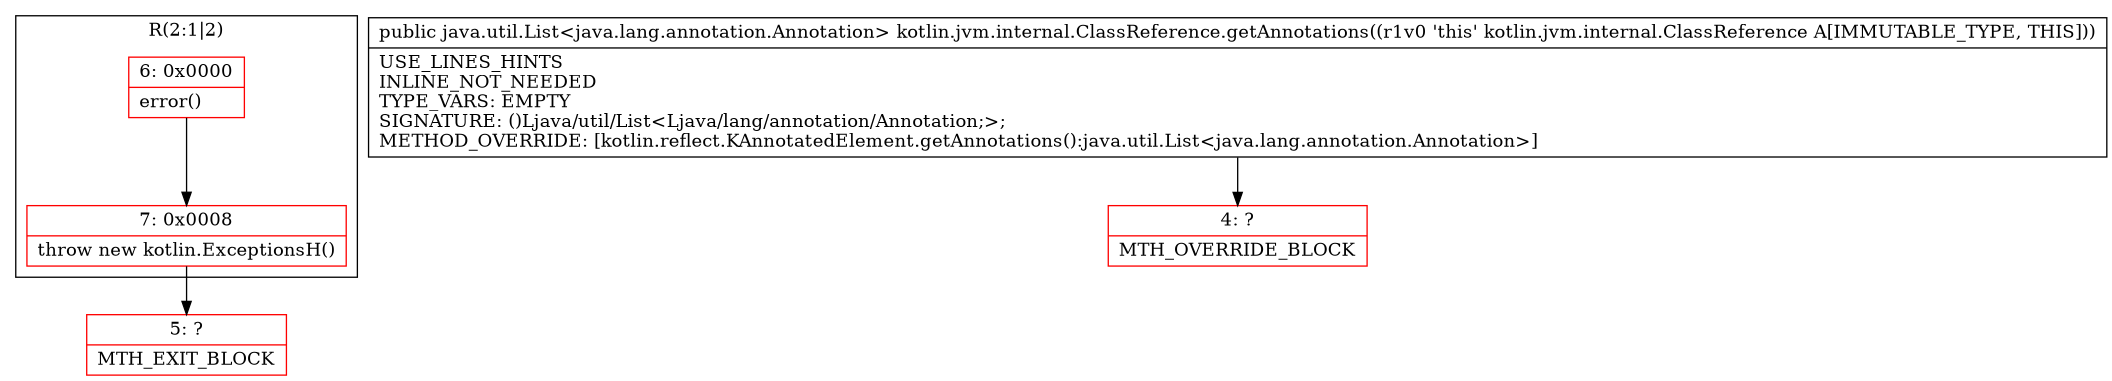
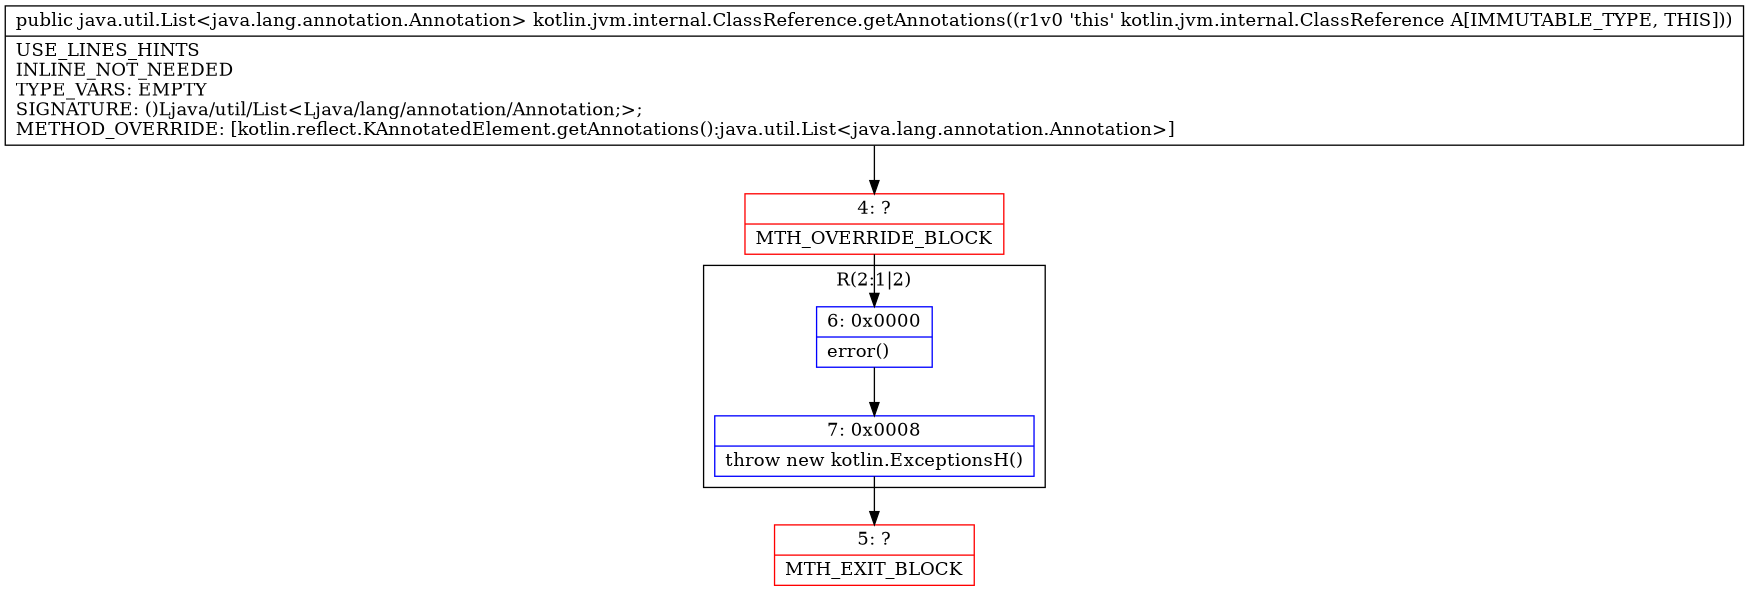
  digraph {
    node [color=blue shape=record]
-   n1 [color=red label="{6\:\ 0x0000|error()\l}"]
-   n2 [color=red label="{7\:\ 0x0008|throw new kotlin.ExceptionsH()\l}"]
+   n1 [label="{6\:\ 0x0000|error()\l}"]
+   n2 [label="{7\:\ 0x0008|throw new kotlin.ExceptionsH()\l}"]
    n3 [color=red label="{5\:\ ?|MTH_EXIT_BLOCK\l}"]
    n4 [color=red label="{4\:\ ?|MTH_OVERRIDE_BLOCK\l}"]
    n5 [label="{public java.util.List\<java.lang.annotation.Annotation\> kotlin.jvm.internal.ClassReference.getAnnotations((r1v0 'this' kotlin.jvm.internal.ClassReference A[IMMUTABLE_TYPE, THIS]))  | USE_LINES_HINTS\lINLINE_NOT_NEEDED\lTYPE_VARS: EMPTY\lSIGNATURE: ()Ljava\/util\/List\<Ljava\/lang\/annotation\/Annotation;\>;\lMETHOD_OVERRIDE: [kotlin.reflect.KAnnotatedElement.getAnnotations():java.util.List\<java.lang.annotation.Annotation\>]\l}" color=""]
    subgraph cluster_1 {
      label="R(2:1|2)"
      n1
      n2
    }
    n1 -> n2
    n2 -> n3
+   n4 -> n1
    n5 -> n4
  }
